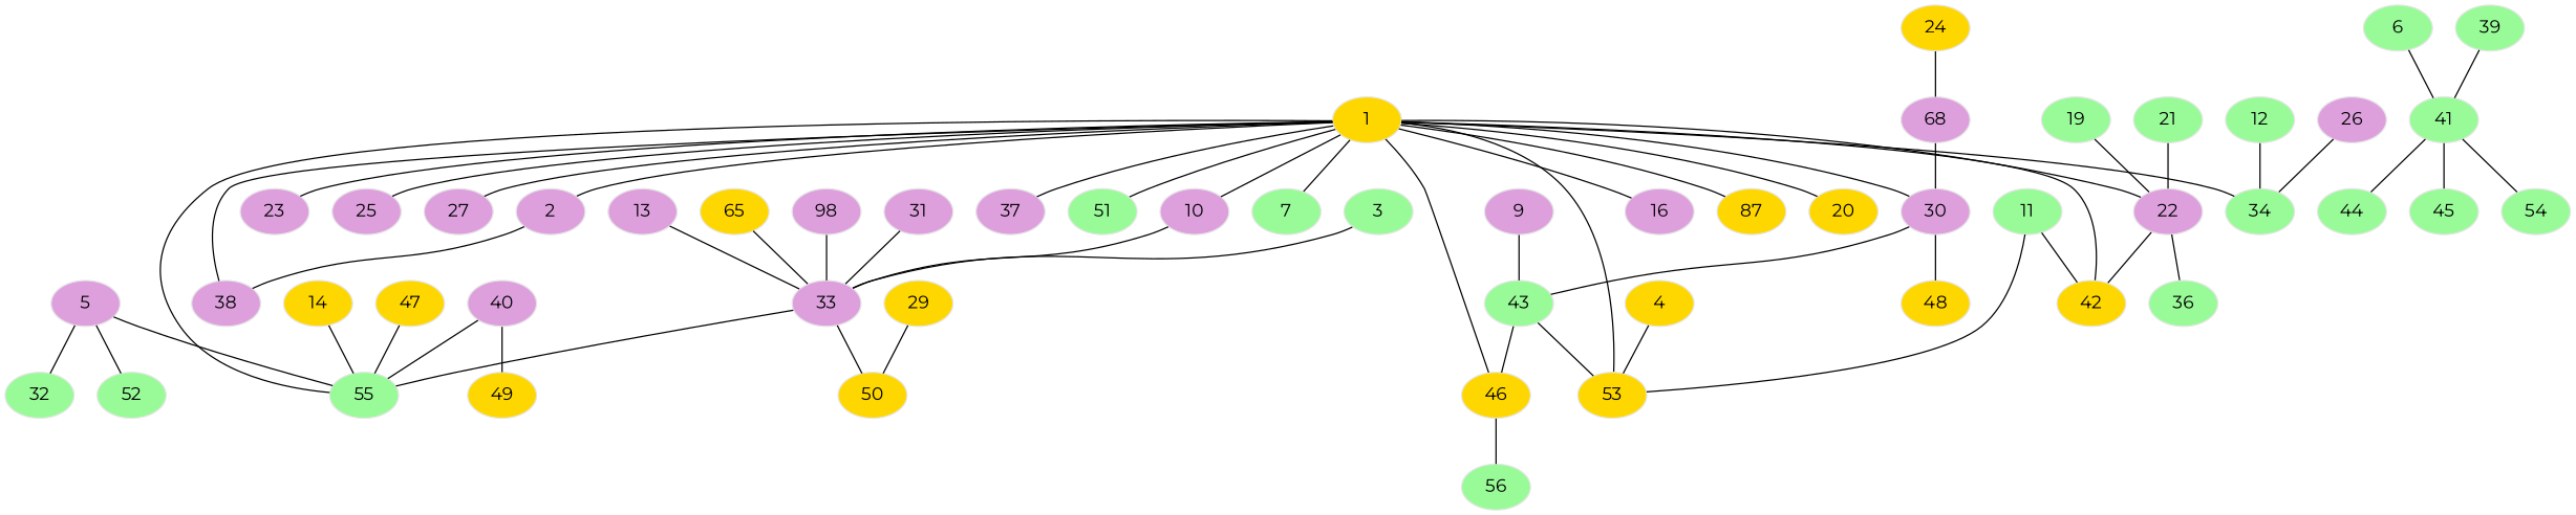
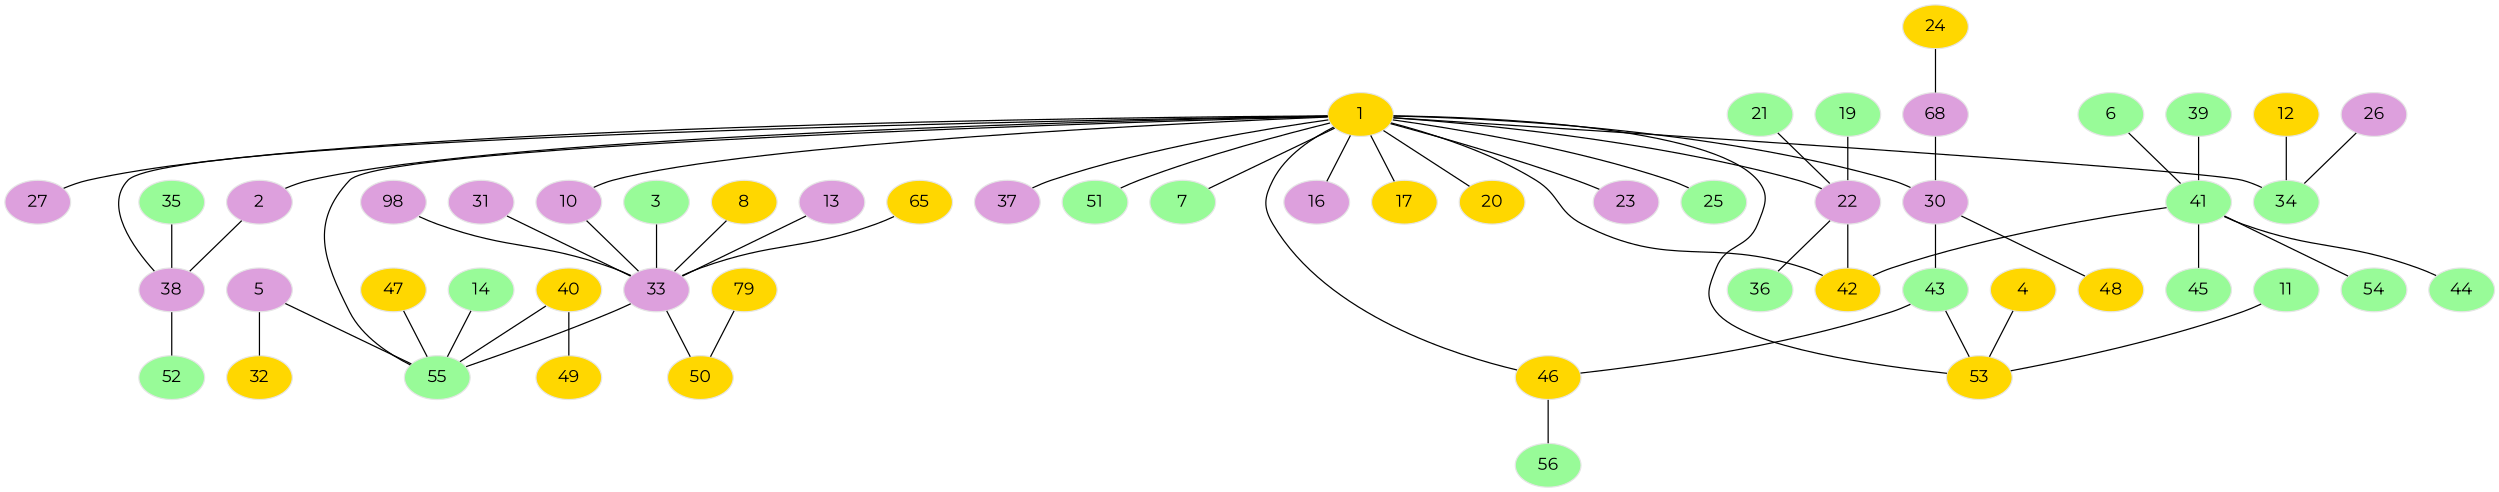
  graph {
    fontname=Montserrat
    node [color=gray90 fillcolor=palegreen fontname=Montserrat style=filled]
    edge [fontname=Montserrat weight=1.0]
    1 [fillcolor=gold]
    2 [fillcolor=plum]
    7
    10 [fillcolor=plum]
    16 [fillcolor=plum]
-   17 [fillcolor=gold label=87]
+   17 [fillcolor=gold]
    20 [fillcolor=gold]
    22 [fillcolor=plum]
    23 [fillcolor=plum]
-   25 [fillcolor=plum]
+   25
    27 [fillcolor=plum]
    30 [fillcolor=plum]
    34
    37 [fillcolor=plum]
    38 [fillcolor=plum]
    42 [fillcolor=gold]
    46 [fillcolor=gold]
    51
    53 [fillcolor=gold]
    55
    33 [fillcolor=plum]
    36
    43
    48 [fillcolor=gold]
    52
    56
    3
    50 [fillcolor=gold]
    4 [fillcolor=gold]
    5 [fillcolor=plum]
-   32
+   32 [fillcolor=gold]
    6
    41
    44
    45
    54
-   9 [fillcolor=plum]
+   8 [fillcolor=gold]
    11
-   12
+   12 [fillcolor=gold]
    13 [fillcolor=plum]
-   14 [fillcolor=gold]
+   14
    n43 [fillcolor=gold label=65]
    n44 [fillcolor=plum label=98]
    19
    21
    24 [fillcolor=gold]
    n48 [fillcolor=plum label=68]
    26 [fillcolor=plum]
-   29 [fillcolor=gold]
+   29 [fillcolor=gold label=79]
    31 [fillcolor=plum]
+   35
    39
-   40 [fillcolor=plum]
+   40 [fillcolor=gold]
    49 [fillcolor=gold]
    47 [fillcolor=gold]
    1 -- 2
    1 -- 7
    1 -- 10
    1 -- 16
    1 -- 17
    1 -- 20
    1 -- 22
    1 -- 23
    1 -- 25
    1 -- 27
    1 -- 30 [weight=2.0]
    1 -- 34
    1 -- 37
    1 -- 38
    1 -- 42
    1 -- 46
    1 -- 51
    1 -- 53
    1 -- 55
    2 -- 38
    10 -- 33
    22 -- 42
    22 -- 36
    30 -- 43
    30 -- 48
-   5 -- 52
+   38 -- 52
    46 -- 56
    33 -- 55
    33 -- 50
    43 -- 46
    43 -- 53
    3 -- 33
    4 -- 53
    5 -- 55
    5 -- 32
    6 -- 41
-   11 -- 42
+   41 -- 42
    41 -- 44
    41 -- 45
    41 -- 54
-   9 -- 43
+   8 -- 33
    11 -- 53
    12 -- 34
    13 -- 33
    14 -- 55
    n43 -- 33
    n44 -- 33
    19 -- 22
    21 -- 22
    24 -- n48
    n48 -- 30
    26 -- 34
    29 -- 50
    31 -- 33
+   35 -- 38
    39 -- 41
    40 -- 55
    40 -- 49
    47 -- 55
  }
